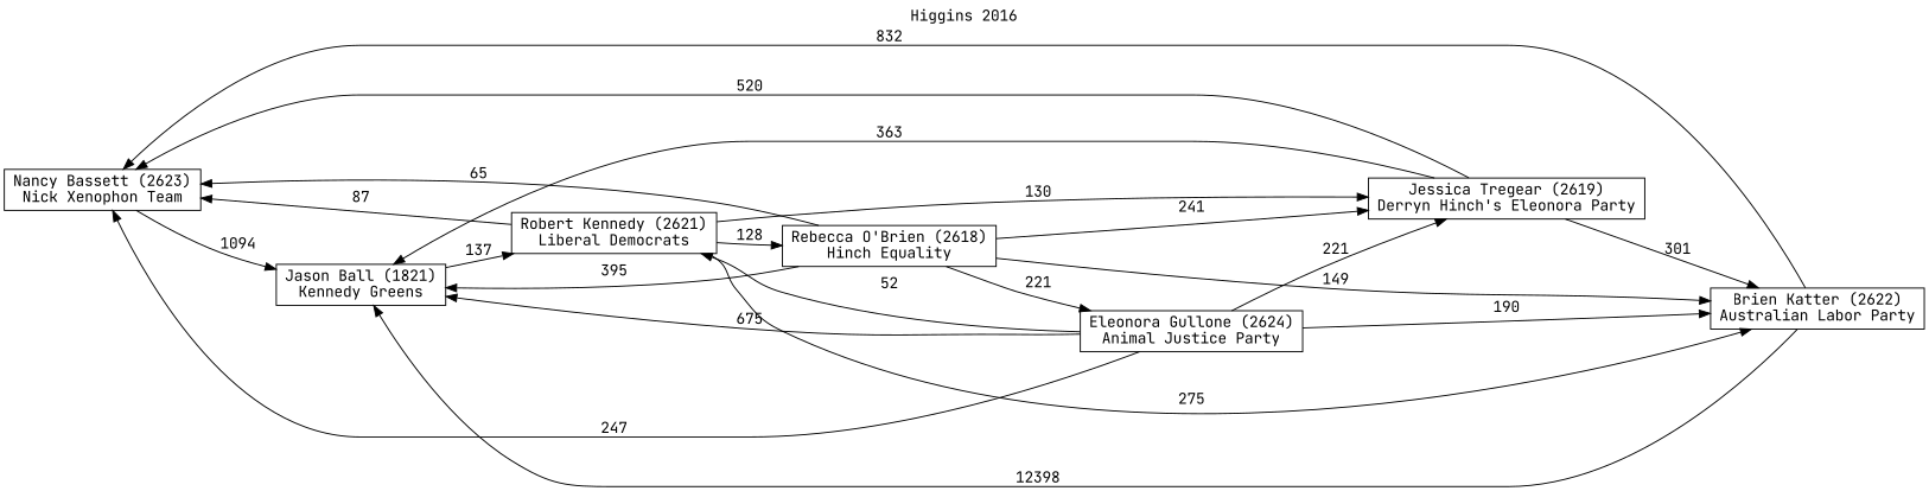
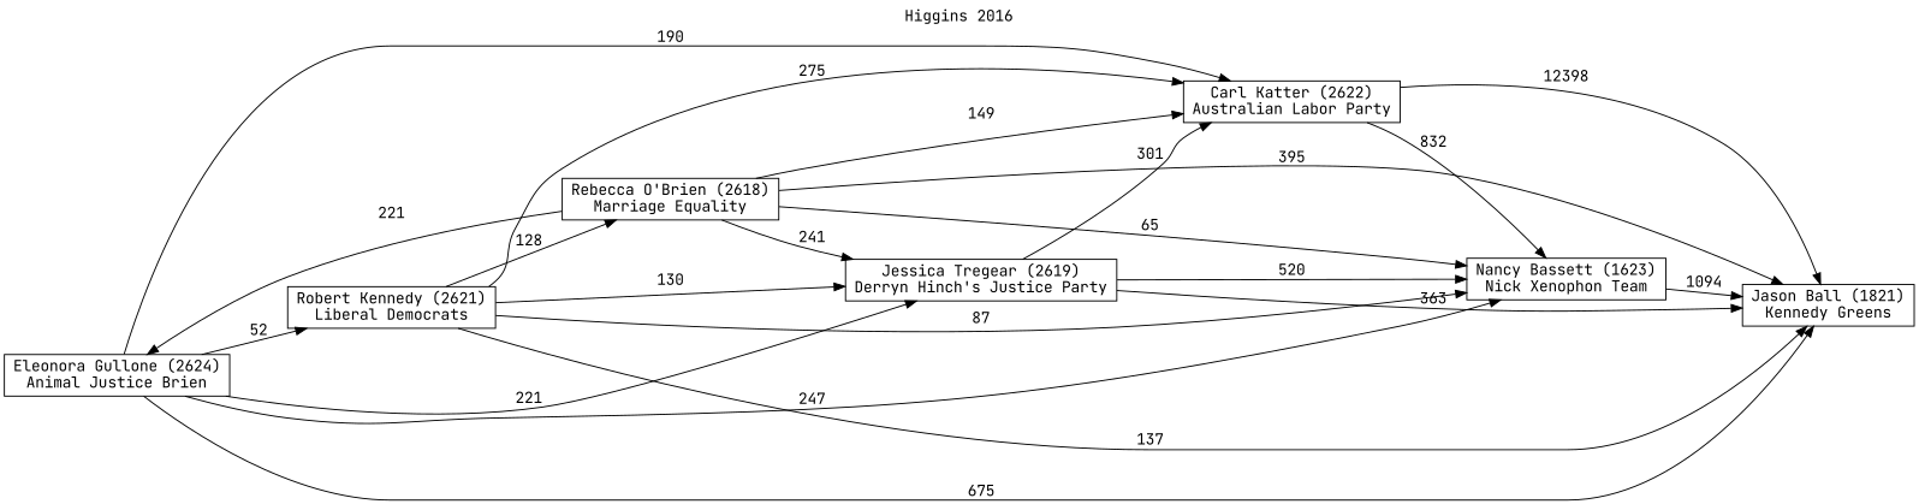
  digraph {
    fontname="JetBrains Mono"
    label="Higgins 2016"
    labelloc=t
    mclimit=10
    rankdir=LR
    node [fontname="JetBrains Mono" shape=box]
    edge [fontname="JetBrains Mono"]
-   n1 [label="Nancy Bassett (2623)\nNick Xenophon Team"]
+   n1 [label="Nancy Bassett (1623)\nNick Xenophon Team"]
    n2 [label="Jason Ball (1821)\nKennedy Greens"]
-   n3 [label="Brien Katter (2622)\nAustralian Labor Party"]
-   n4 [label="Jessica Tregear (2619)\nDerryn Hinch's Eleonora Party"]
-   n5 [label="Eleonora Gullone (2624)\nAnimal Justice Party"]
+   n3 [label="Carl Katter (2622)\nAustralian Labor Party"]
+   n4 [label="Jessica Tregear (2619)\nDerryn Hinch's Justice Party"]
+   n5 [label="Eleonora Gullone (2624)\nAnimal Justice Brien"]
    n6 [label="Robert Kennedy (2621)\nLiberal Democrats"]
-   n7 [label="Rebecca O'Brien (2618)\nHinch Equality"]
+   n7 [label="Rebecca O'Brien (2618)\nMarriage Equality"]
    n1 -> n2 [label=1094]
    n3 -> n1 [label=832]
    n3 -> n2 [label=12398]
    n4 -> n1 [label=520]
    n4 -> n2 [label=363]
    n4 -> n3 [label=301]
    n5 -> n1 [label=247]
    n5 -> n2 [label=675]
    n5 -> n3 [label=190]
    n5 -> n4 [label=221]
    n5 -> n6 [label=52]
    n6 -> n1 [label=87]
-   n2 -> n6 [label=137]
+   n6 -> n2 [label=137]
    n6 -> n3 [label=275]
    n6 -> n4 [label=130]
    n6 -> n7 [label=128]
    n7 -> n1 [label=65]
    n7 -> n2 [label=395]
    n7 -> n3 [label=149]
    n7 -> n4 [label=241]
    n7 -> n5 [label=221]
  }
